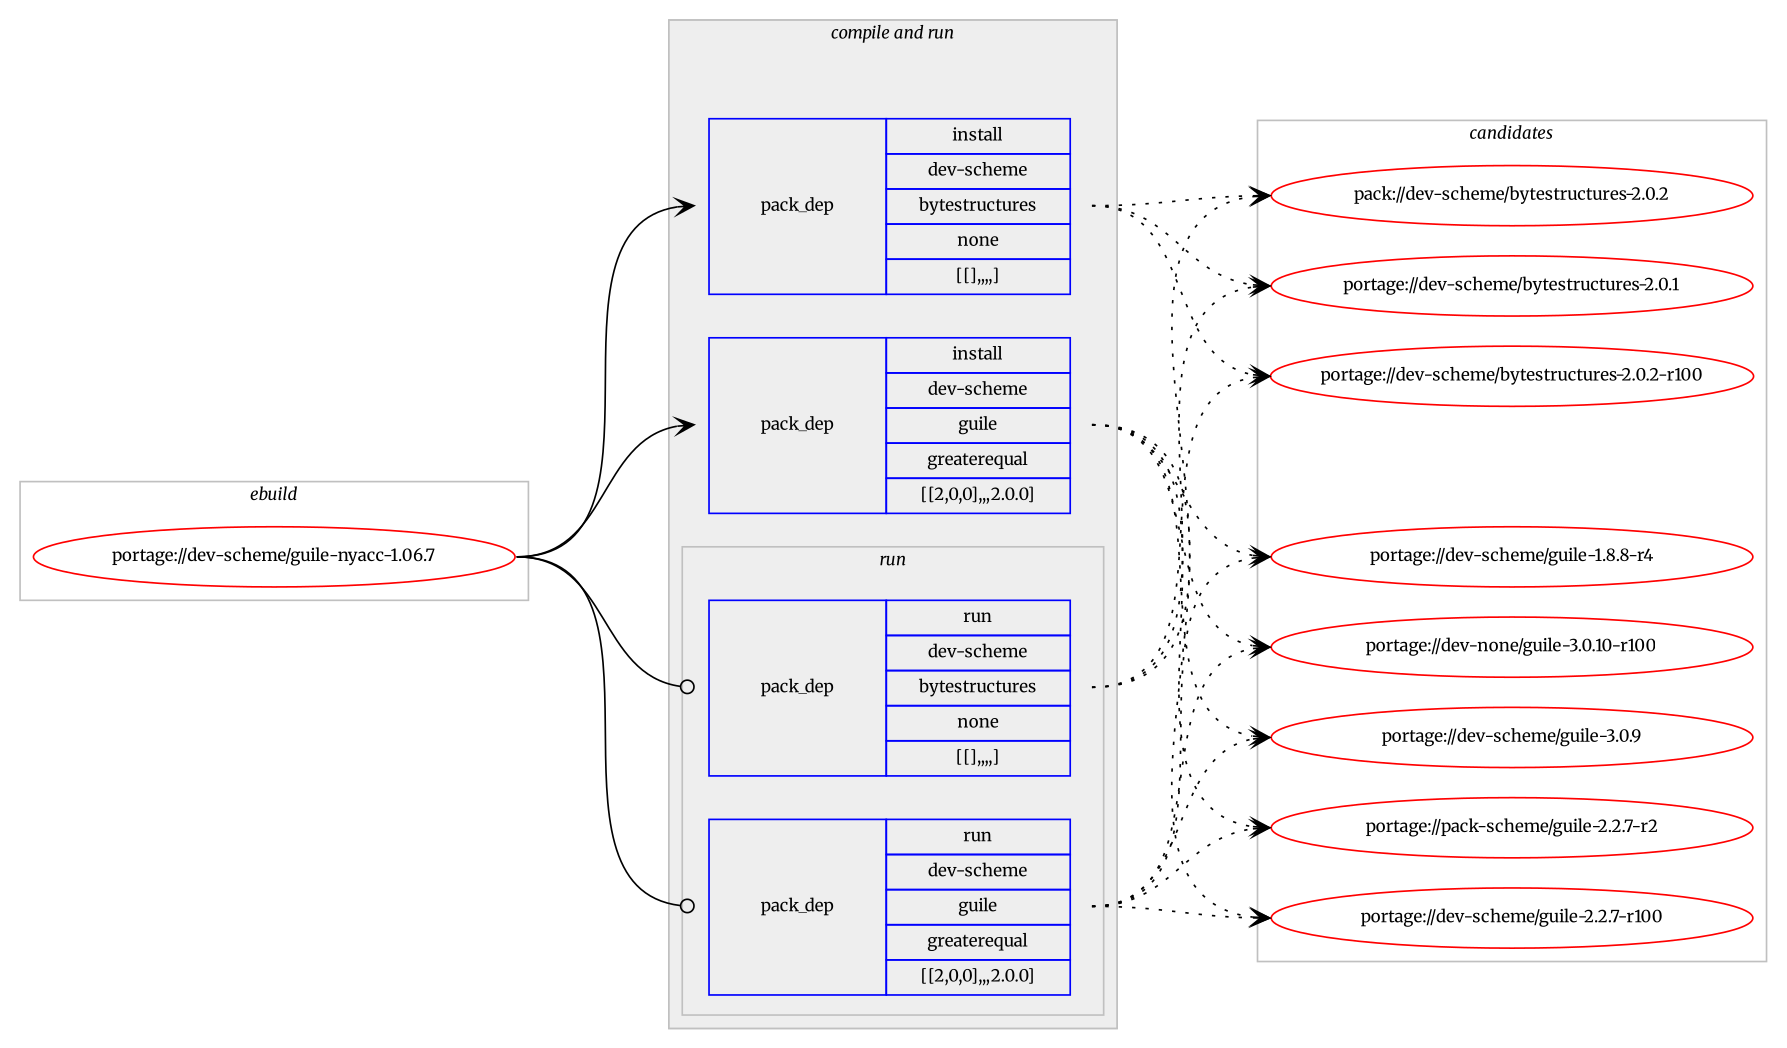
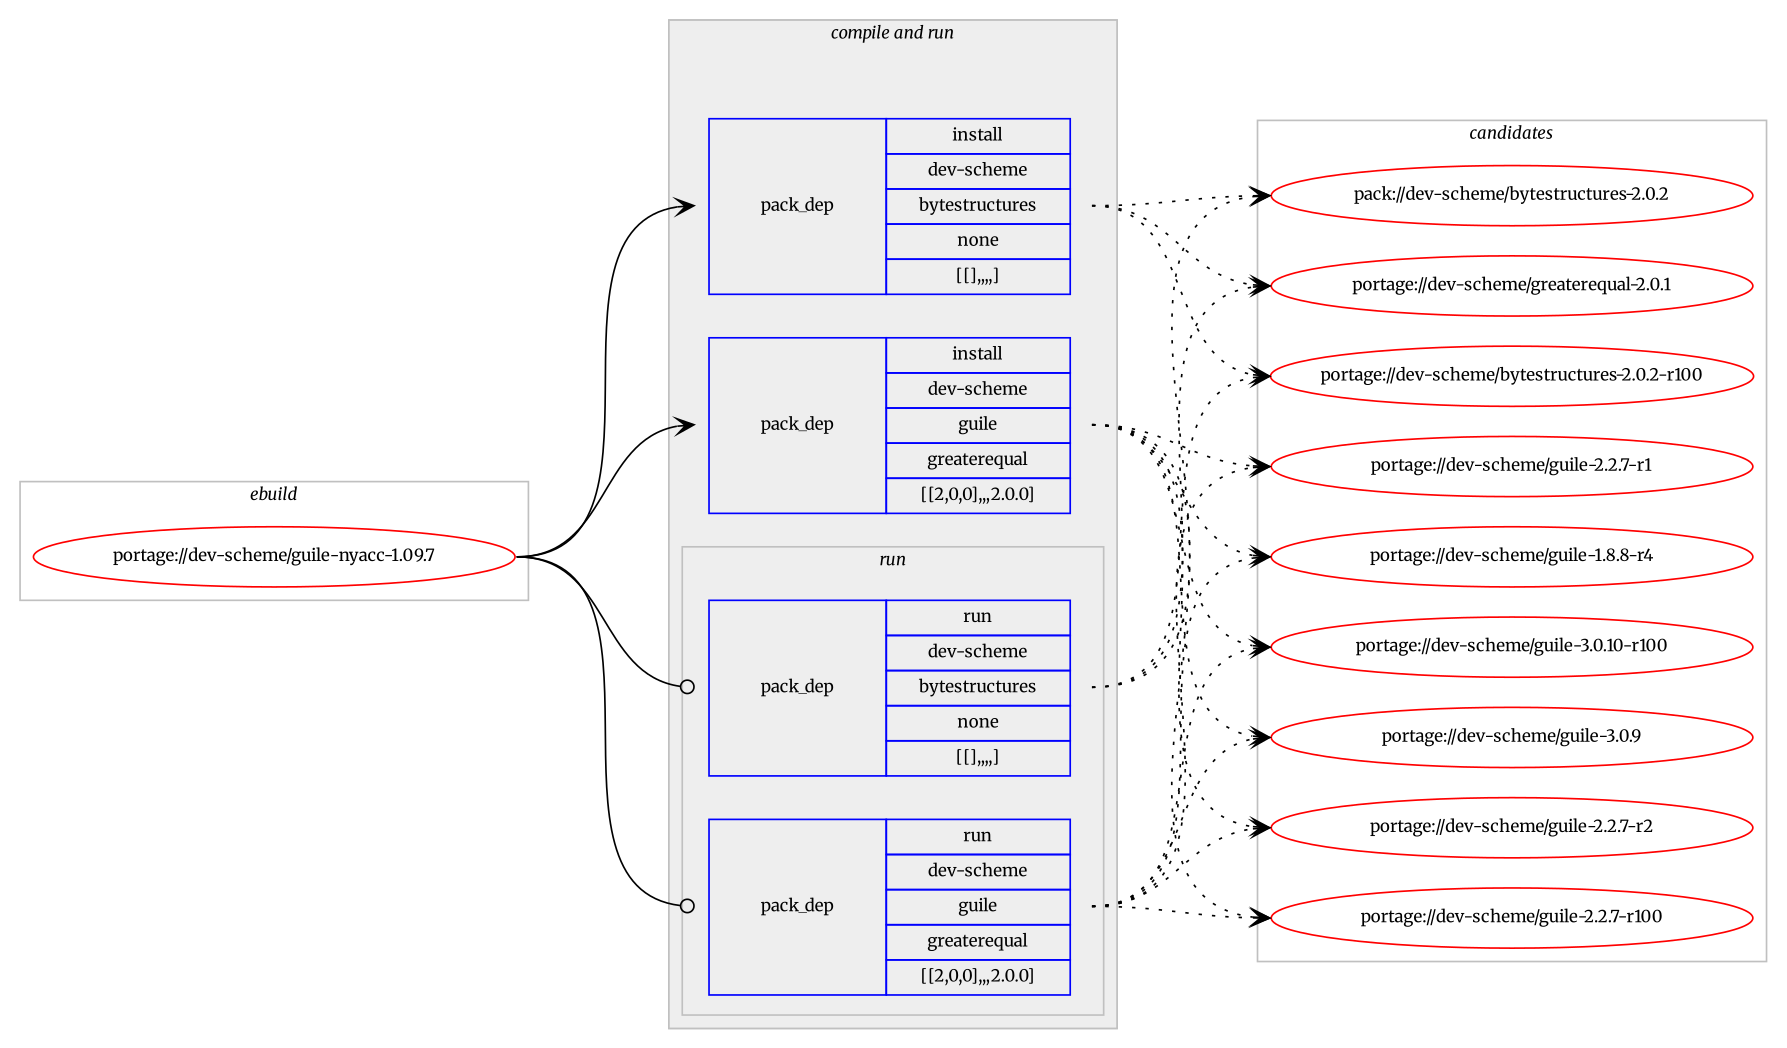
  digraph {
    compound=true
    concentrate=true
    fontname=Merriweather
    fontsize=10
    newrank=true
    rankdir=LR
    ranksep=1.5
    node [color=red fontname=Merriweather fontsize=10]
    edge [arrowhead=vee fontname=Merriweather headport=w style=dotted tailport=e weight=100]
-   n1 [label="portage://dev-scheme/guile-nyacc-1.06.7" width=4]
+   n1 [label="portage://dev-scheme/guile-nyacc-1.09.7" width=4]
    n2 [color=blue label=<<TABLE BORDER="0" CELLBORDER="1" CELLSPACING="0" CELLPADDING="4" WIDTH="220"><TR><TD ROWSPAN="6" CELLPADDING="30">pack_dep</TD></TR><TR><TD WIDTH="110">install</TD></TR><TR><TD>dev-scheme</TD></TR><TR><TD>bytestructures</TD></TR><TR><TD>none</TD></TR><TR><TD>[[],,,,]</TD></TR></TABLE>> shape=none]
    n3 [color=blue label=<<TABLE BORDER="0" CELLBORDER="1" CELLSPACING="0" CELLPADDING="4" WIDTH="220"><TR><TD ROWSPAN="6" CELLPADDING="30">pack_dep</TD></TR><TR><TD WIDTH="110">install</TD></TR><TR><TD>dev-scheme</TD></TR><TR><TD>guile</TD></TR><TR><TD>greaterequal</TD></TR><TR><TD>[[2,0,0],,,2.0.0]</TD></TR></TABLE>> shape=none]
    n4 [color=blue label=<<TABLE BORDER="0" CELLBORDER="1" CELLSPACING="0" CELLPADDING="4" WIDTH="220"><TR><TD ROWSPAN="6" CELLPADDING="30">pack_dep</TD></TR><TR><TD WIDTH="110">run</TD></TR><TR><TD>dev-scheme</TD></TR><TR><TD>bytestructures</TD></TR><TR><TD>none</TD></TR><TR><TD>[[],,,,]</TD></TR></TABLE>> shape=none]
    n5 [color=blue label=<<TABLE BORDER="0" CELLBORDER="1" CELLSPACING="0" CELLPADDING="4" WIDTH="220"><TR><TD ROWSPAN="6" CELLPADDING="30">pack_dep</TD></TR><TR><TD WIDTH="110">run</TD></TR><TR><TD>dev-scheme</TD></TR><TR><TD>guile</TD></TR><TR><TD>greaterequal</TD></TR><TR><TD>[[2,0,0],,,2.0.0]</TD></TR></TABLE>> shape=none]
    n6 [label="portage://dev-scheme/bytestructures-2.0.2-r100" width=4]
    n7 [label="pack://dev-scheme/bytestructures-2.0.2" width=4]
-   n8 [label="portage://dev-scheme/bytestructures-2.0.1" width=4]
-   n9 [label="portage://dev-none/guile-3.0.10-r100" width=4]
+   n8 [label="portage://dev-scheme/greaterequal-2.0.1" width=4]
+   n9 [label="portage://dev-scheme/guile-3.0.10-r100" width=4]
    n10 [label="portage://dev-scheme/guile-3.0.9" width=4]
-   n11 [label="portage://pack-scheme/guile-2.2.7-r2" width=4]
+   n11 [label="portage://dev-scheme/guile-2.2.7-r2" width=4]
    n12 [label="portage://dev-scheme/guile-2.2.7-r100" width=4]
+   n13 [label="portage://dev-scheme/guile-2.2.7-r1" width=4]
    n14 [label="portage://dev-scheme/guile-1.8.8-r4" width=4]
    subgraph cluster_1 {
      color=gray
      label=<<i>ebuild</i>>
      n1
    }
    subgraph cluster_2 {
      color=gray
      label=<<i>dependencies</i>>
      subgraph cluster_3 {
        color=gray
        fillcolor="#eeeeee"
        label=<<i>compile</i>>
        style=filled
        subgraph sub_4 {
          color=gray
          fillcolor="#eeeeee"
          label=<<i>compile</i>>
          style=filled
          n2
        }
        subgraph sub_5 {
          color=gray
          fillcolor="#eeeeee"
          label=<<i>compile</i>>
          style=filled
          n3
        }
      }
      subgraph cluster_6 {
        color=gray
        fillcolor="#eeeeee"
        label=<<i>compile and run</i>>
        style=filled
      }
      subgraph cluster_7 {
        color=gray
        fillcolor="#eeeeee"
        label=<<i>run</i>>
        style=filled
        subgraph sub_8 {
          color=gray
          fillcolor="#eeeeee"
          label=<<i>run</i>>
          style=filled
          n4
        }
        subgraph sub_9 {
          color=gray
          fillcolor="#eeeeee"
          label=<<i>run</i>>
          style=filled
          n5
        }
      }
    }
    subgraph cluster_10 {
      color=gray
      label=<<i>candidates</i>>
      rank=same
      subgraph sub_11 {
        color=black
        label=<<i>candidates</i>>
        nodesep=1
        rank=same
        n6
        n7
        n8
      }
      subgraph sub_12 {
        color=black
        label=<<i>candidates</i>>
        nodesep=1
        rank=same
        n9
        n10
        n11
        n12
+       n13
        n14
      }
      subgraph sub_13 {
        color=black
        label=<<i>candidates</i>>
        nodesep=1
        rank=same
        n6
        n7
        n8
      }
      subgraph sub_14 {
        color=black
        label=<<i>candidates</i>>
        nodesep=1
        rank=same
        n9
        n10
        n11
        n12
+       n13
        n14
      }
    }
    n1 -> n2 [style=solid weight=20]
    n1 -> n3 [style=solid weight=20]
    n1 -> n4 [arrowhead=odot style=solid weight=20]
    n1 -> n5 [arrowhead=odot style=solid weight=20]
    n2 -> n6
    n2 -> n7
    n2 -> n8
    n3 -> n9
    n3 -> n10
    n3 -> n11
    n3 -> n12
+   n3 -> n13
    n3 -> n14
    n4 -> n6
    n4 -> n7
    n4 -> n8
    n5 -> n9
    n5 -> n10
    n5 -> n11
    n5 -> n12
+   n5 -> n13
    n5 -> n14
  }
